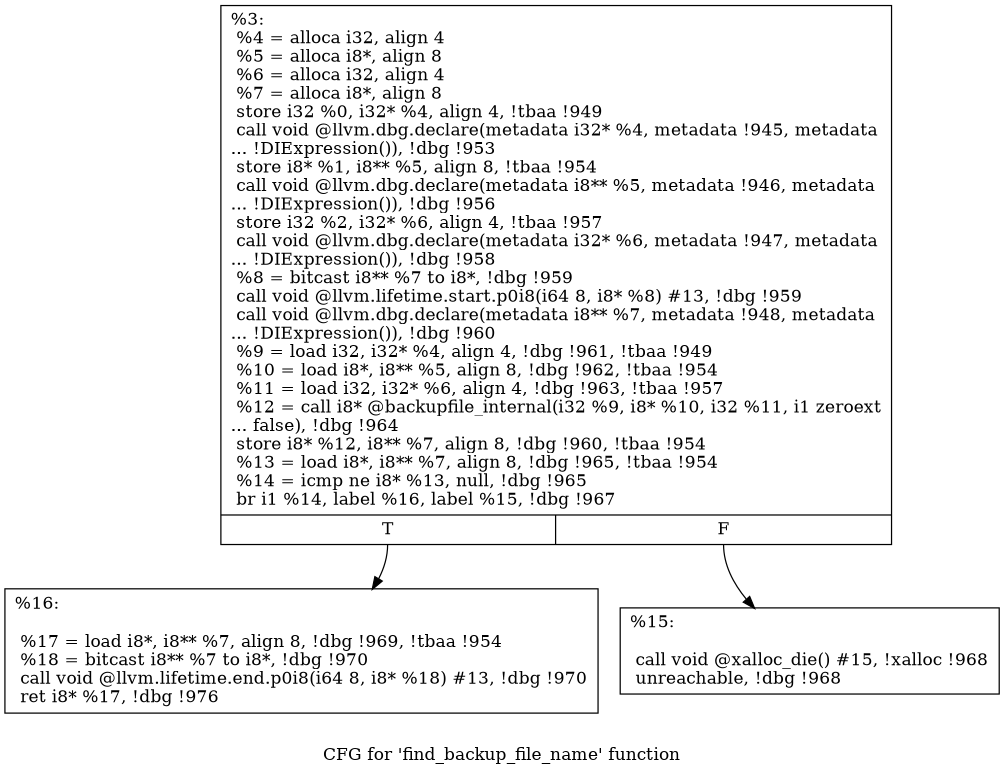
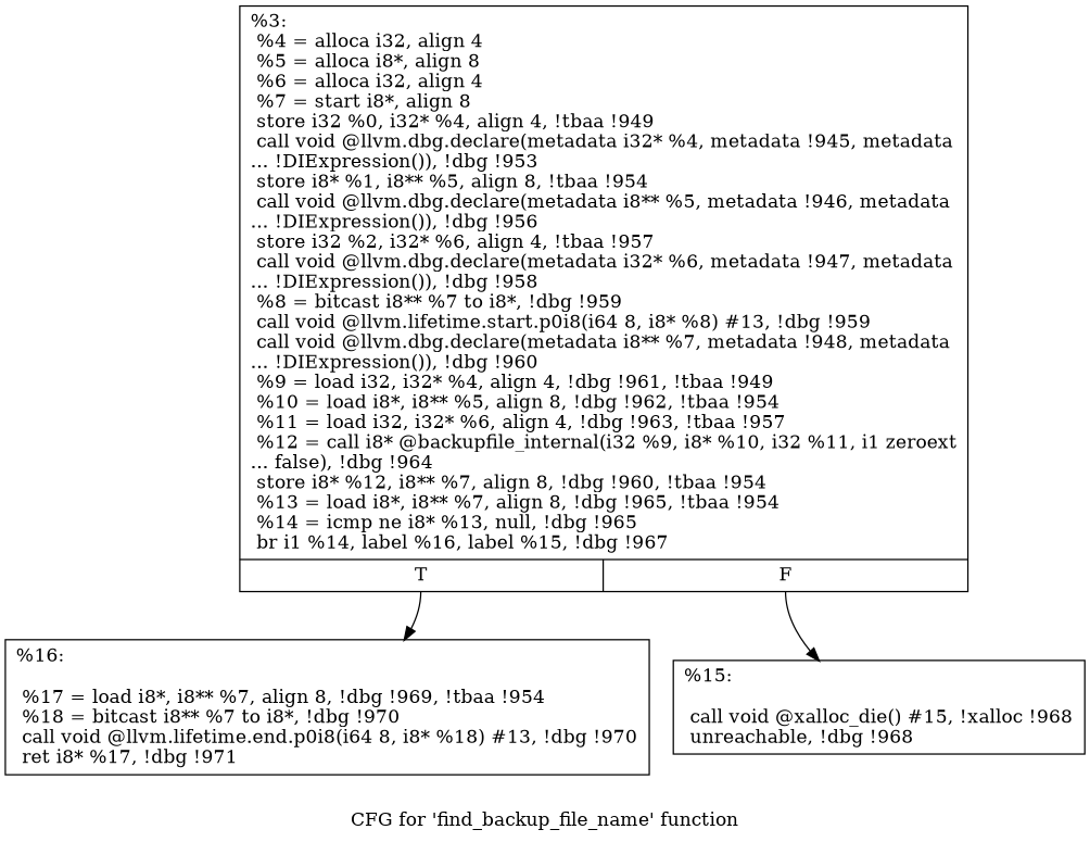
  digraph {
    label="CFG for 'find_backup_file_name' function"
    node [shape=record]
-   n1 [label="{%3:\l  %4 = alloca i32, align 4\l  %5 = alloca i8*, align 8\l  %6 = alloca i32, align 4\l  %7 = alloca i8*, align 8\l  store i32 %0, i32* %4, align 4, !tbaa !949\l  call void @llvm.dbg.declare(metadata i32* %4, metadata !945, metadata\l... !DIExpression()), !dbg !953\l  store i8* %1, i8** %5, align 8, !tbaa !954\l  call void @llvm.dbg.declare(metadata i8** %5, metadata !946, metadata\l... !DIExpression()), !dbg !956\l  store i32 %2, i32* %6, align 4, !tbaa !957\l  call void @llvm.dbg.declare(metadata i32* %6, metadata !947, metadata\l... !DIExpression()), !dbg !958\l  %8 = bitcast i8** %7 to i8*, !dbg !959\l  call void @llvm.lifetime.start.p0i8(i64 8, i8* %8) #13, !dbg !959\l  call void @llvm.dbg.declare(metadata i8** %7, metadata !948, metadata\l... !DIExpression()), !dbg !960\l  %9 = load i32, i32* %4, align 4, !dbg !961, !tbaa !949\l  %10 = load i8*, i8** %5, align 8, !dbg !962, !tbaa !954\l  %11 = load i32, i32* %6, align 4, !dbg !963, !tbaa !957\l  %12 = call i8* @backupfile_internal(i32 %9, i8* %10, i32 %11, i1 zeroext\l... false), !dbg !964\l  store i8* %12, i8** %7, align 8, !dbg !960, !tbaa !954\l  %13 = load i8*, i8** %7, align 8, !dbg !965, !tbaa !954\l  %14 = icmp ne i8* %13, null, !dbg !965\l  br i1 %14, label %16, label %15, !dbg !967\l|{<s0>T|<s1>F}}"]
-   n2 [label="{%16:\l\l  %17 = load i8*, i8** %7, align 8, !dbg !969, !tbaa !954\l  %18 = bitcast i8** %7 to i8*, !dbg !970\l  call void @llvm.lifetime.end.p0i8(i64 8, i8* %18) #13, !dbg !970\l  ret i8* %17, !dbg !976\l}"]
+   n1 [label="{%3:\l  %4 = alloca i32, align 4\l  %5 = alloca i8*, align 8\l  %6 = alloca i32, align 4\l  %7 = start i8*, align 8\l  store i32 %0, i32* %4, align 4, !tbaa !949\l  call void @llvm.dbg.declare(metadata i32* %4, metadata !945, metadata\l... !DIExpression()), !dbg !953\l  store i8* %1, i8** %5, align 8, !tbaa !954\l  call void @llvm.dbg.declare(metadata i8** %5, metadata !946, metadata\l... !DIExpression()), !dbg !956\l  store i32 %2, i32* %6, align 4, !tbaa !957\l  call void @llvm.dbg.declare(metadata i32* %6, metadata !947, metadata\l... !DIExpression()), !dbg !958\l  %8 = bitcast i8** %7 to i8*, !dbg !959\l  call void @llvm.lifetime.start.p0i8(i64 8, i8* %8) #13, !dbg !959\l  call void @llvm.dbg.declare(metadata i8** %7, metadata !948, metadata\l... !DIExpression()), !dbg !960\l  %9 = load i32, i32* %4, align 4, !dbg !961, !tbaa !949\l  %10 = load i8*, i8** %5, align 8, !dbg !962, !tbaa !954\l  %11 = load i32, i32* %6, align 4, !dbg !963, !tbaa !957\l  %12 = call i8* @backupfile_internal(i32 %9, i8* %10, i32 %11, i1 zeroext\l... false), !dbg !964\l  store i8* %12, i8** %7, align 8, !dbg !960, !tbaa !954\l  %13 = load i8*, i8** %7, align 8, !dbg !965, !tbaa !954\l  %14 = icmp ne i8* %13, null, !dbg !965\l  br i1 %14, label %16, label %15, !dbg !967\l|{<s0>T|<s1>F}}"]
+   n2 [label="{%16:\l\l  %17 = load i8*, i8** %7, align 8, !dbg !969, !tbaa !954\l  %18 = bitcast i8** %7 to i8*, !dbg !970\l  call void @llvm.lifetime.end.p0i8(i64 8, i8* %18) #13, !dbg !970\l  ret i8* %17, !dbg !971\l}"]
    n3 [label="{%15:\l\l  call void @xalloc_die() #15, !xalloc !968\l  unreachable, !dbg !968\l}"]
    n1 -> n2 [tailport=s0]
    n1 -> n3 [tailport=s1]
  }
